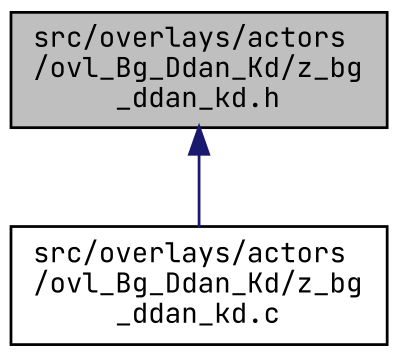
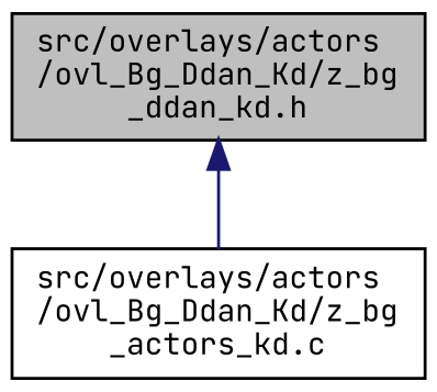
  digraph {
    fontname="JetBrains Mono"
    node [color=black fontname="JetBrains Mono" fontsize=10 shape=record style=filled]
    n1 [fillcolor=grey75 fontcolor=black height=0.2 label="src/overlays/actors\l/ovl_Bg_Ddan_Kd/z_bg\l_ddan_kd.h" width=0.4]
-   n2 [fillcolor=white height=0.2 label="src/overlays/actors\l/ovl_Bg_Ddan_Kd/z_bg\l_ddan_kd.c" width=0.4]
+   n2 [fillcolor=white height=0.2 label="src/overlays/actors\l/ovl_Bg_Ddan_Kd/z_bg\l_actors_kd.c" width=0.4]
    n1 -> n2 [color=midnightblue dir=back fontname="JetBrains Mono" fontsize=10 labelfontname=Helvetica labelfontsize=10 style=solid]
  }
